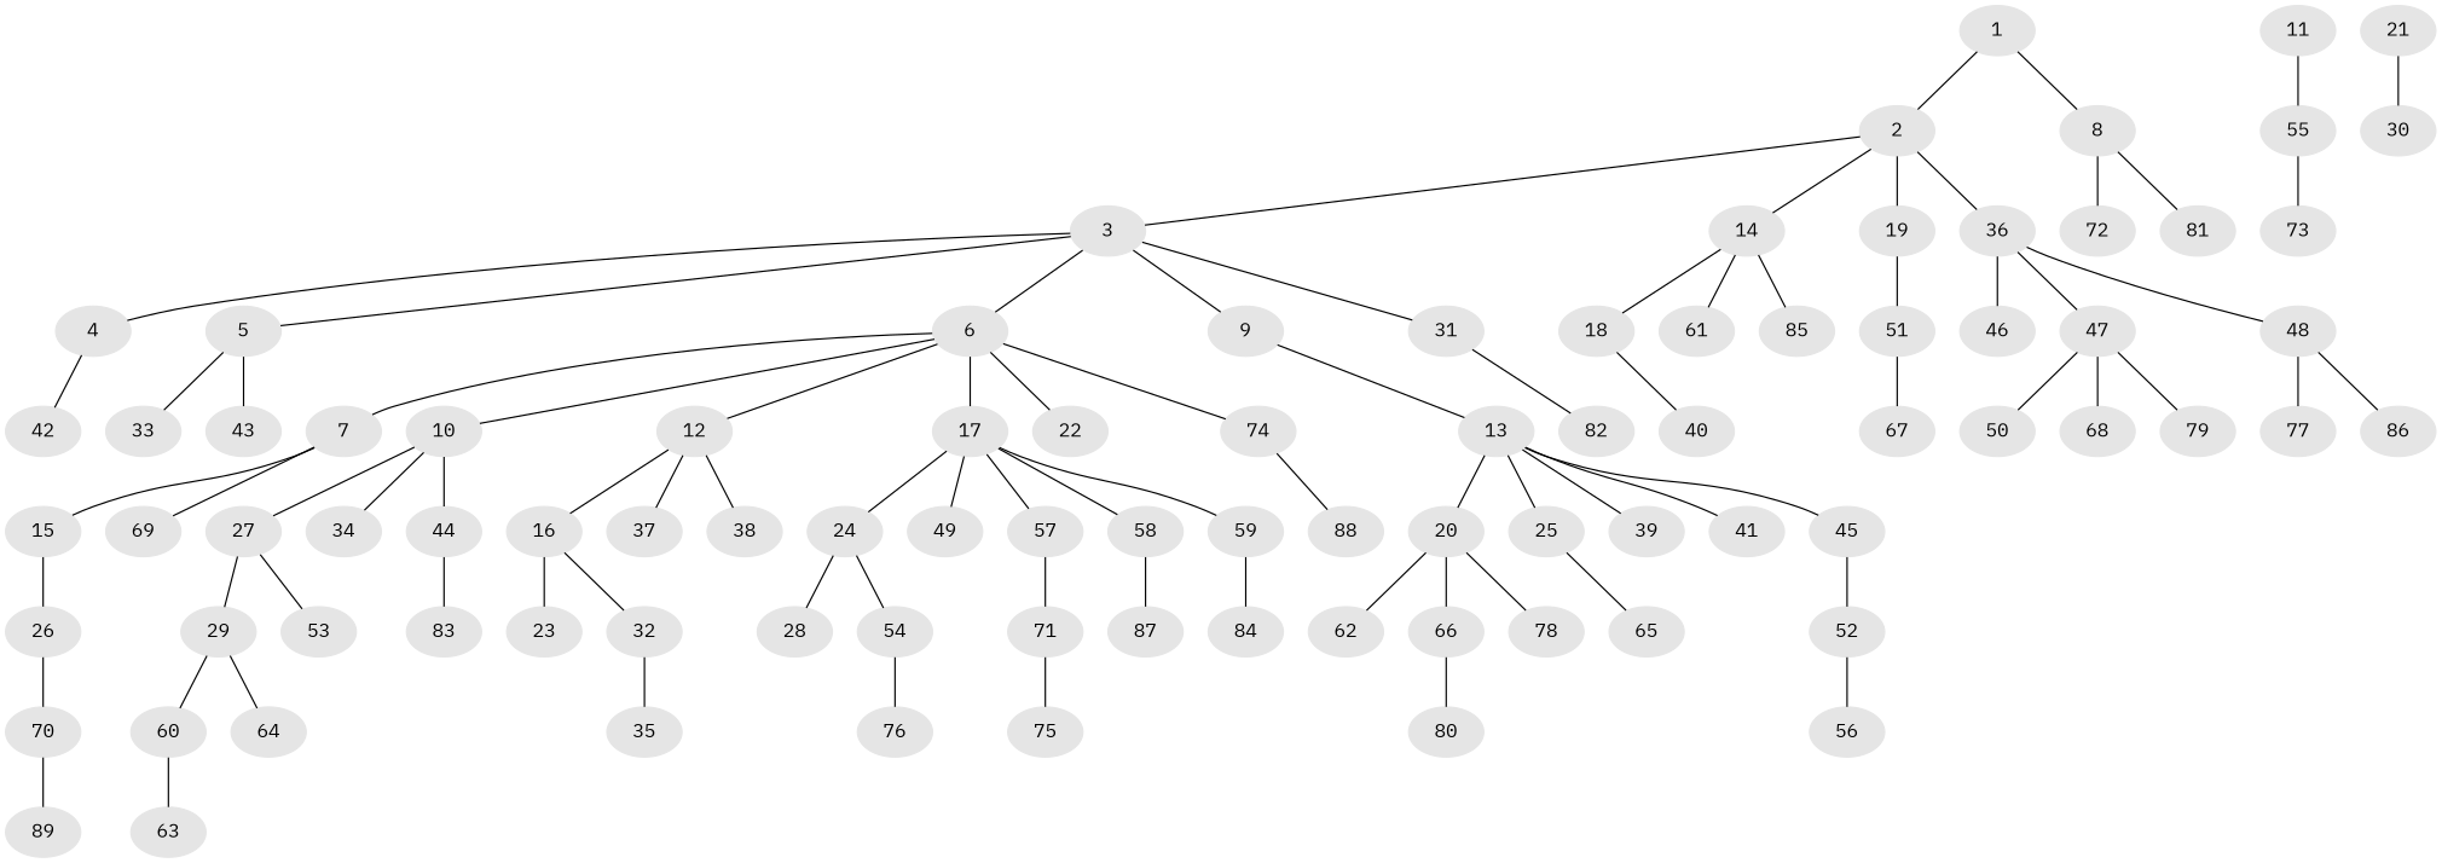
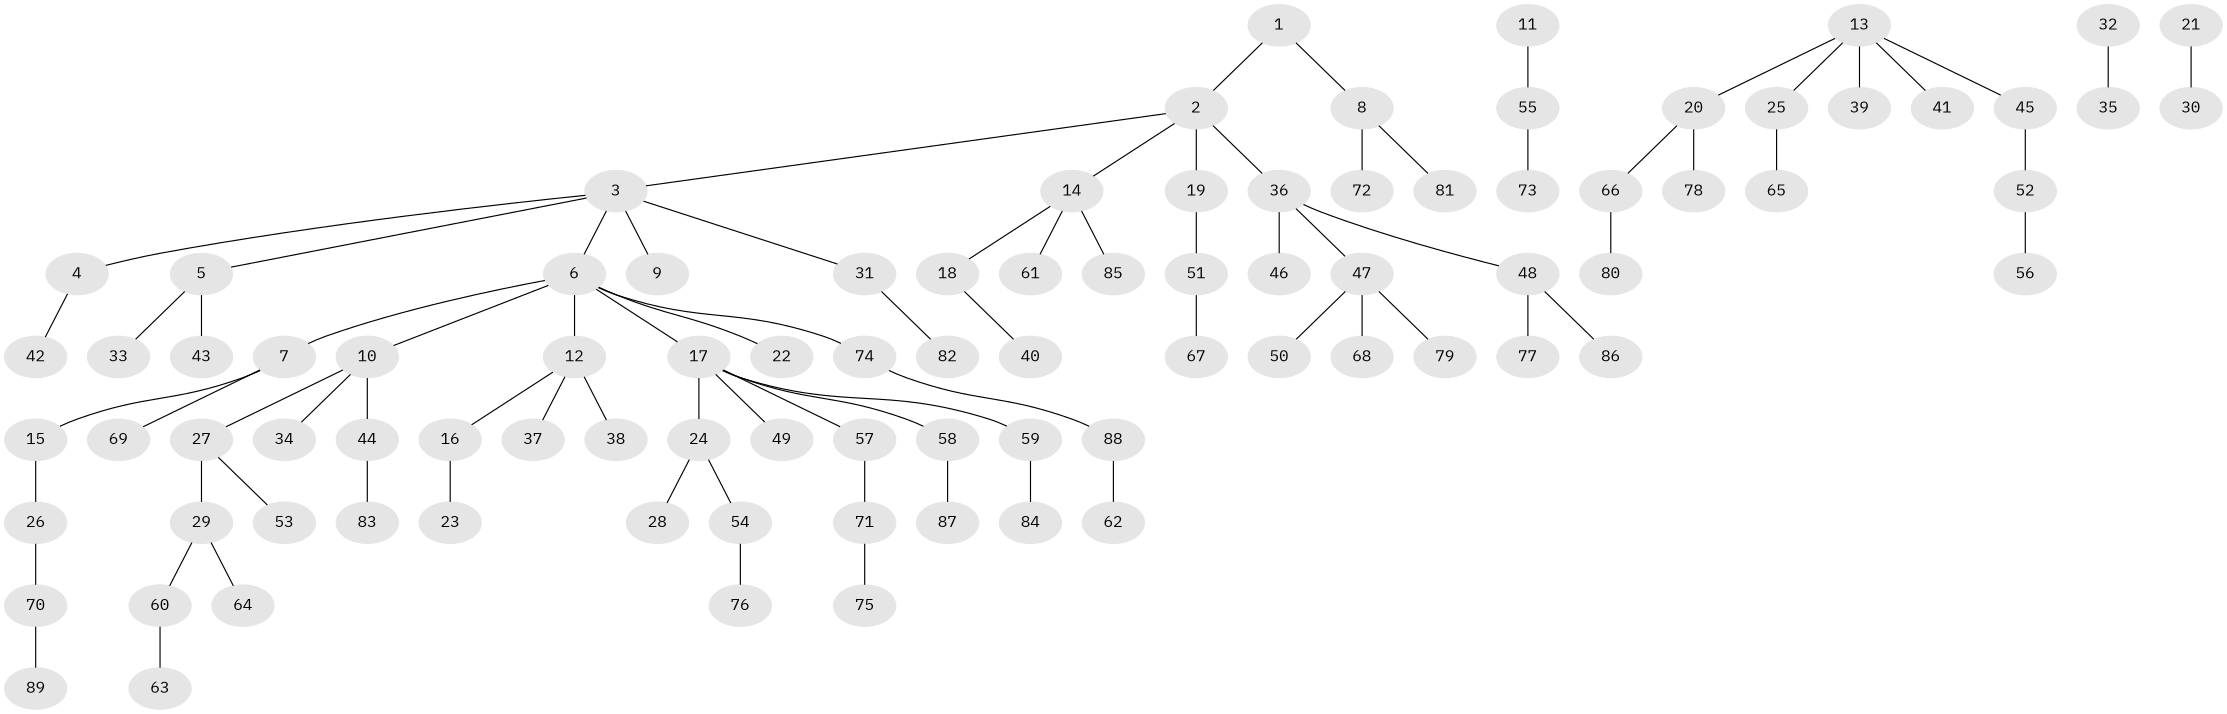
  graph {
    fontname="IBM Plex Mono"
    node [color=gray90 fontname="IBM Plex Mono" style=filled]
    edge [fontname="IBM Plex Mono"]
    1
    2
    8
    3
    14
    19
    36
    72
    81
    4
    5
    6
    9
    31
    11
    55
    18
    61
    85
    51
    46
    47
    48
    42
    33
    43
    7
    10
    12
    17
    22
    74
    13
    82
    15
    69
    27
    34
    44
    16
    37
    38
    24
    49
    57
    58
    59
    88
    26
    20
    25
    39
    41
    45
    29
    53
    83
    73
    23
    32
    62
    66
    78
    65
    52
    40
    70
    35
    28
    54
    71
    87
    84
    21
    30
    67
    80
    76
    89
    60
    64
    63
    50
    68
    79
    77
    86
    56
    75
    1 -- 2
    1 -- 8
    2 -- 3
    2 -- 14
    2 -- 19
    2 -- 36
    8 -- 72
    8 -- 81
    3 -- 4
    3 -- 5
    3 -- 6
    3 -- 9
    3 -- 31
    14 -- 18
    14 -- 61
    14 -- 85
    19 -- 51
    36 -- 46
    36 -- 47
    36 -- 48
    4 -- 42
    5 -- 33
    5 -- 43
    6 -- 7
    6 -- 10
    6 -- 12
    6 -- 17
    6 -- 22
    6 -- 74
-   9 -- 13
    31 -- 82
    11 -- 55
    55 -- 73
    18 -- 40
    51 -- 67
    47 -- 50
    47 -- 68
    47 -- 79
    48 -- 77
    48 -- 86
    7 -- 15
    7 -- 69
    10 -- 27
    10 -- 34
    10 -- 44
    12 -- 16
    12 -- 37
    12 -- 38
    17 -- 24
    17 -- 49
    17 -- 57
    17 -- 58
    17 -- 59
    74 -- 88
    13 -- 20
    13 -- 25
    13 -- 39
    13 -- 41
    13 -- 45
    15 -- 26
    27 -- 29
    27 -- 53
    44 -- 83
    16 -- 23
-   16 -- 32
    24 -- 28
    24 -- 54
    57 -- 71
    58 -- 87
    59 -- 84
    26 -- 70
-   20 -- 62
+   88 -- 62
    20 -- 66
    20 -- 78
    25 -- 65
    45 -- 52
    29 -- 60
    29 -- 64
    32 -- 35
    66 -- 80
    52 -- 56
    70 -- 89
    54 -- 76
    71 -- 75
    21 -- 30
    60 -- 63
  }
